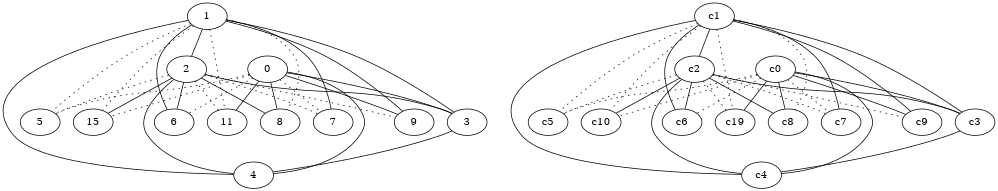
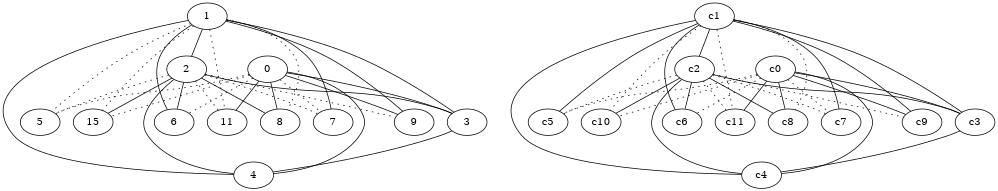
  graph {
    n1 [label=0]
    n2 [label=3]
    n3 [label=4]
    n4 [label=5]
    n5 [label=6]
    n6 [label=7]
    n7 [label=8]
    n8 [label=9]
    n9 [label=15]
    n10 [label=11]
    n11 [label=1]
    n12 [label=2]
    c0
    c3
    c4
    c5
    c6
    c7
    c8
    c9
    c10
-   c11 [label=c19]
+   c11
    c1
    c2
    n1 -- n2
    n1 -- n3
    n1 -- n4 [style=dotted]
    n1 -- n5 [style=dotted]
    n1 -- n6 [style=dotted]
    n1 -- n7
    n1 -- n8
    n1 -- n9 [style=dotted]
    n1 -- n10
    n2 -- n3
    n11 -- n2
    n11 -- n3
    n11 -- n4 [style=dotted]
    n11 -- n5
    n11 -- n6
    n11 -- n7 [style=dotted]
    n11 -- n8
    n11 -- n9 [style=dotted]
    n11 -- n10 [style=dotted]
    n11 -- n12
    n12 -- n2
    n12 -- n3
    n12 -- n4 [style=dotted]
    n12 -- n5
    n12 -- n6 [style=dotted]
    n12 -- n7
    n12 -- n8 [style=dotted]
    n12 -- n9
    n12 -- n10 [style=dotted]
    c0 -- c3
    c0 -- c4
    c0 -- c5 [style=dotted]
    c0 -- c6 [style=dotted]
    c0 -- c7 [style=dotted]
    c0 -- c8
    c0 -- c9
    c0 -- c10 [style=dotted]
    c0 -- c11
    c3 -- c4
    c1 -- c3
    c1 -- c4
-   c1 -- c5 [style=dotted]
+   c1 -- c5 [style=solid]
    c1 -- c6
    c1 -- c7
    c1 -- c8 [style=dotted]
    c1 -- c9
    c1 -- c10 [style=dotted]
    c1 -- c11 [style=dotted]
    c1 -- c2
    c2 -- c3
    c2 -- c4
    c2 -- c5 [style=dotted]
    c2 -- c6
    c2 -- c7 [style=dotted]
    c2 -- c8
    c2 -- c9 [style=dotted]
    c2 -- c10
    c2 -- c11 [style=dotted]
  }
